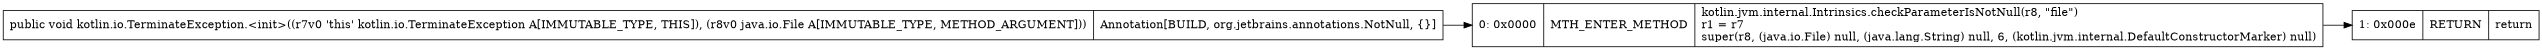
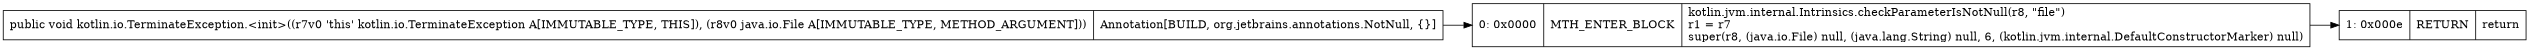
  digraph {
    rankdir=LR
    node [shape=record]
-   n1 [label="{0\:\ 0x0000|MTH_ENTER_METHOD\l|kotlin.jvm.internal.Intrinsics.checkParameterIsNotNull(r8, \"file\")\lr1 = r7\lsuper(r8, (java.io.File) null, (java.lang.String) null, 6, (kotlin.jvm.internal.DefaultConstructorMarker) null)\l}"]
+   n1 [label="{0\:\ 0x0000|MTH_ENTER_BLOCK\l|kotlin.jvm.internal.Intrinsics.checkParameterIsNotNull(r8, \"file\")\lr1 = r7\lsuper(r8, (java.io.File) null, (java.lang.String) null, 6, (kotlin.jvm.internal.DefaultConstructorMarker) null)\l}"]
    n2 [label="{1\:\ 0x000e|RETURN\l|return\l}"]
    n3 [label="{public void kotlin.io.TerminateException.\<init\>((r7v0 'this' kotlin.io.TerminateException A[IMMUTABLE_TYPE, THIS]), (r8v0 java.io.File A[IMMUTABLE_TYPE, METHOD_ARGUMENT]))  | Annotation[BUILD, org.jetbrains.annotations.NotNull, \{\}]\l}"]
    n1 -> n2
    n3 -> n1
  }
